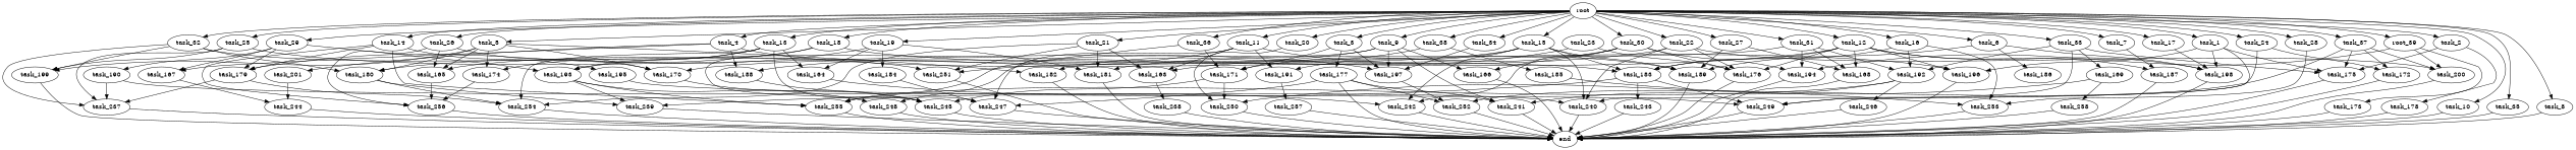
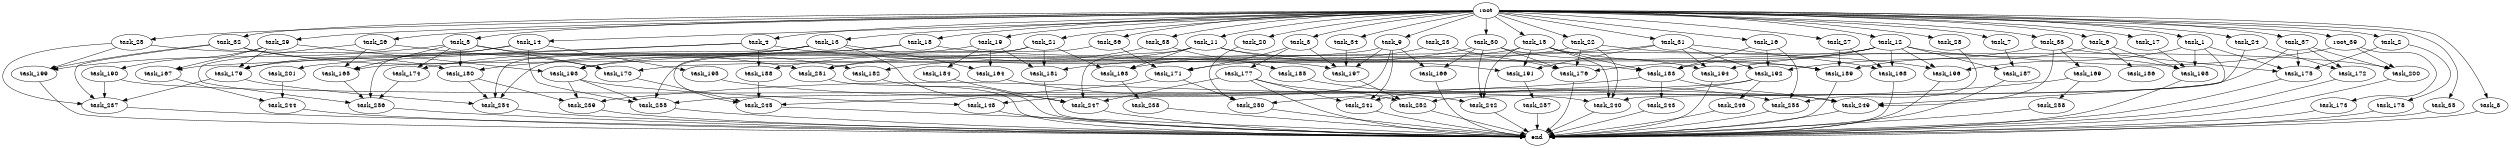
  digraph {
    task_171
    task_245
    task_250
    end
    task_32
    task_251
    task_199
    task_237
    task_180
    task_254
    task_239
    task_191
    task_257
    task_247
    task_27
    task_168
    task_189
    task_4
    task_188
    task_183
    task_167
    task_201
    task_249
    task_243
    task_244
    task_2
    task_175
    task_178
    task_13
    task_174
    task_193
    task_164
    task_256
-   task_248
+   task_248 [label=task_148]
    task_255
    task_242
    task_182
    task_177
    task_241
    task_252
    task_6
    task_186
    task_198
    task_9
    task_197
    task_166
    task_165
    task_20
    task_31
    task_192
    task_194
    task_181
    task_246
    task_14
    task_195
    task_179
    task_36
    task_16
    task_253
    task_185
    task_170
    task_15
    task_240
-   task_10
    task_29
    task_190
    task_26
    task_25
    task_169
    task_258
    task_7
    task_187
    task_19
    task_184
    task_18
    task_196
    task_12
    task_176
    task_33
    task_173
    task_172
    task_21
    task_163
    task_238
    task_37
    task_200
    task_23
    root
    task_5
    task_11
    task_3
    n92 [label=root_39]
    task_22
    task_28
    task_34
    task_17
    task_1
    task_35
    task_30
    task_38
    task_24
    task_8
    task_171 -> task_245
    task_171 -> task_250
    task_245 -> end
    task_250 -> end
    task_32 -> task_251
    task_32 -> task_199
    task_32 -> task_237
    task_32 -> task_180
    task_251 -> end
    task_199 -> end
    task_237 -> end
    task_180 -> task_254
    task_180 -> task_239
    task_254 -> end
    task_239 -> end
    task_191 -> task_257
    task_257 -> end
    task_247 -> end
    task_27 -> task_168
    task_27 -> task_189
    task_168 -> end
    task_189 -> end
    task_4 -> task_188
    task_4 -> task_183
    task_4 -> task_167
    task_4 -> task_201
    task_188 -> task_245
    task_183 -> task_239
    task_183 -> task_249
    task_183 -> task_243
    task_167 -> task_244
    task_201 -> task_244
    task_249 -> end
    task_243 -> end
    task_244 -> end
    task_2 -> task_175
    task_2 -> task_178
    task_175 -> end
    task_178 -> end
    task_13 -> task_254
    task_13 -> task_247
    task_13 -> task_174
    task_13 -> task_193
    task_13 -> task_164
    task_174 -> task_256
    task_193 -> task_239
    task_193 -> task_248
    task_193 -> task_255
    task_164 -> task_242
    task_256 -> end
    task_248 -> end
    task_255 -> end
    task_242 -> end
    task_182 -> end
    task_177 -> end
    task_177 -> task_247
    task_177 -> task_241
    task_177 -> task_252
    task_241 -> end
    task_252 -> end
    task_6 -> task_189
    task_6 -> task_186
    task_6 -> task_198
    task_198 -> end
    task_9 -> task_248
    task_9 -> task_241
    task_9 -> task_197
    task_9 -> task_166
    task_9 -> task_165
    task_197 -> task_252
    task_166 -> end
    task_165 -> task_256
    task_20 -> task_250
+   task_31 -> task_191
    task_31 -> task_168
    task_31 -> task_192
    task_31 -> task_194
    task_31 -> task_181
    task_192 -> task_255
    task_192 -> task_241
    task_192 -> task_246
    task_194 -> end
    task_181 -> end
    task_246 -> end
    task_14 -> task_256
    task_14 -> task_255
    task_14 -> task_195
    task_14 -> task_179
    task_195 -> task_249
    task_179 -> task_237
    task_179 -> task_254
    task_36 -> task_171
    task_36 -> task_255
    task_16 -> task_183
    task_16 -> task_192
    task_16 -> task_253
    task_253 -> end
    task_185 -> task_253
    task_170 -> task_245
    task_15 -> task_251
    task_15 -> task_191
    task_15 -> task_189
    task_15 -> task_183
    task_15 -> task_242
    task_15 -> task_240
    task_240 -> end
-   task_10 -> end
    task_29 -> task_167
    task_29 -> task_193
    task_29 -> task_179
    task_29 -> task_190
    task_190 -> task_237
    task_190 -> task_240
    task_26 -> task_256
    task_26 -> task_165
    task_26 -> task_170
    task_25 -> task_199
    task_25 -> task_237
    task_25 -> task_197
    task_169 -> task_250
    task_169 -> task_258
    task_258 -> end
    task_7 -> task_187
    task_187 -> end
    task_19 -> task_180
    task_19 -> task_164
    task_19 -> task_181
    task_19 -> task_184
    task_184 -> task_247
    task_18 -> task_245
    task_18 -> task_179
    task_18 -> task_196
    task_196 -> end
    task_12 -> task_168
    task_12 -> task_183
    task_12 -> task_198
    task_12 -> task_170
    task_12 -> task_187
    task_12 -> task_196
    task_12 -> task_176
    task_176 -> end
    task_33 -> task_249
    task_33 -> task_175
    task_33 -> task_192
    task_33 -> task_169
    task_173 -> end
    task_172 -> end
    task_21 -> task_251
    task_21 -> task_254
    task_21 -> task_181
    task_21 -> task_163
    task_163 -> task_238
    task_238 -> end
    task_37 -> task_175
    task_37 -> task_252
    task_37 -> task_172
    task_37 -> task_200
    task_200 -> end
    task_23 -> task_176
    task_23 -> task_163
    root -> task_32
    root -> task_27
    root -> task_4
    root -> task_2
    root -> task_13
    root -> task_6
    root -> task_9
    root -> task_20
    root -> task_31
    root -> task_14
    root -> task_36
    root -> task_16
    root -> task_15
-   root -> task_10
    root -> task_29
    root -> task_26
    root -> task_25
    root -> task_7
    root -> task_19
    root -> task_18
    root -> task_12
    root -> task_33
    root -> task_21
    root -> task_37
    root -> task_5
    root -> task_11
    root -> task_3
    root -> n92
    root -> task_22
    root -> task_28
    root -> task_34
    root -> task_17
    root -> task_1
    root -> task_35
    root -> task_30
    root -> task_38
    root -> task_24
    root -> task_8
    task_5 -> task_199
    task_5 -> task_180
    task_5 -> task_174
    task_5 -> task_182
    task_5 -> task_165
    task_5 -> task_170
    task_11 -> task_191
    task_11 -> task_247
    task_11 -> task_189
    task_11 -> task_188
    task_11 -> task_163
    task_3 -> task_171
    task_3 -> task_177
    task_3 -> task_197
    n92 -> task_194
    n92 -> task_173
    n92 -> task_200
    task_22 -> task_193
    task_22 -> task_240
    task_22 -> task_176
    task_22 -> task_200
    task_28 -> task_253
    task_34 -> task_197
    task_17 -> task_198
    task_1 -> task_249
    task_1 -> task_175
    task_1 -> task_198
    task_1 -> task_196
    task_35 -> end
    task_30 -> task_171
    task_30 -> task_242
    task_30 -> task_166
    task_30 -> task_194
    task_30 -> task_176
    task_38 -> task_182
    task_38 -> task_185
    task_24 -> task_240
    task_24 -> task_172
    task_8 -> end
  }
